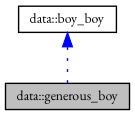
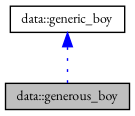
  digraph {
    fontname="EB Garamond"
    node [color=black fontname="EB Garamond" fontsize=10 shape=record style=filled]
    n1 [fillcolor=grey75 fontcolor=black height=0.2 label="data::generous_boy" width=0.4]
-   n2 [fillcolor=white height=0.2 label="data::boy_boy" width=0.4]
+   n2 [fillcolor=white height=0.2 label="data::generic_boy" width=0.4]
    n2 -> n1 [color=blue dir=back fontname="EB Garamond" fontsize=10 labelfontname=Helvetica labelfontsize=10 style=dotted]
  }
